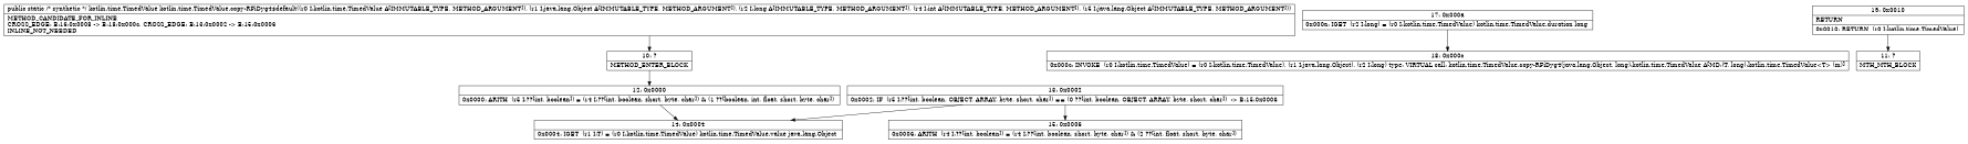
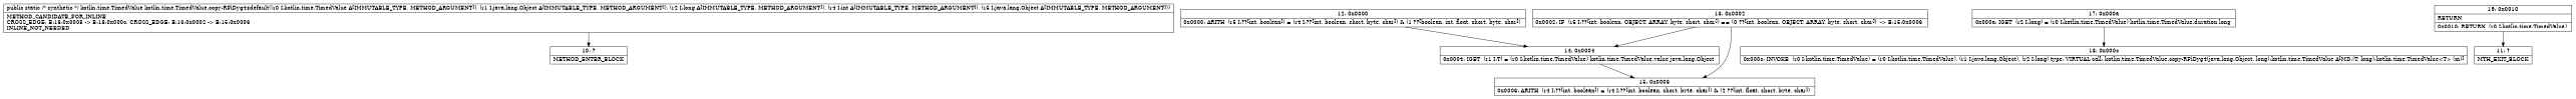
  digraph {
    node [shape=record]
    n1 [label="{10\:\ ?|METHOD_ENTER_BLOCK\l}"]
    n2 [label="{12\:\ 0x0000|0x0000: ARITH  (r5 I:??[int, boolean]) = (r4 I:??[int, boolean, short, byte, char]) & (1 ??[boolean, int, float, short, byte, char]) \l}"]
    n3 [label="{14\:\ 0x0004|0x0004: IGET  (r1 I:T) = (r0 I:kotlin.time.TimedValue) kotlin.time.TimedValue.value java.lang.Object \l}"]
    n4 [label="{13\:\ 0x0002|0x0002: IF  (r5 I:??[int, boolean, OBJECT, ARRAY, byte, short, char]) == (0 ??[int, boolean, OBJECT, ARRAY, byte, short, char])  \-\> B:15:0x0006 \l}"]
    n5 [label="{15\:\ 0x0006|0x0006: ARITH  (r4 I:??[int, boolean]) = (r4 I:??[int, boolean, short, byte, char]) & (2 ??[int, float, short, byte, char]) \l}"]
    n6 [label="{17\:\ 0x000a|0x000a: IGET  (r2 I:long) = (r0 I:kotlin.time.TimedValue) kotlin.time.TimedValue.duration long \l}"]
    n7 [label="{18\:\ 0x000c|0x000c: INVOKE  (r0 I:kotlin.time.TimedValue) = (r0 I:kotlin.time.TimedValue), (r1 I:java.lang.Object), (r2 I:long) type: VIRTUAL call: kotlin.time.TimedValue.copy\-RFiDyg4(java.lang.Object, long):kotlin.time.TimedValue A[MD:(T, long):kotlin.time.TimedValue\<T\> (m)]\l}"]
    n8 [label="{19\:\ 0x0010|RETURN\l|0x0010: RETURN  (r0 I:kotlin.time.TimedValue) \l}"]
-   n9 [label="{11\:\ ?|MTH_MTH_BLOCK\l}"]
+   n9 [label="{11\:\ ?|MTH_EXIT_BLOCK\l}"]
    n10 [label="{public static \/* synthetic *\/ kotlin.time.TimedValue kotlin.time.TimedValue.copy\-RFiDyg4$default((r0 I:kotlin.time.TimedValue A[IMMUTABLE_TYPE, METHOD_ARGUMENT]), (r1 I:java.lang.Object A[IMMUTABLE_TYPE, METHOD_ARGUMENT]), (r2 I:long A[IMMUTABLE_TYPE, METHOD_ARGUMENT]), (r4 I:int A[IMMUTABLE_TYPE, METHOD_ARGUMENT]), (r5 I:java.lang.Object A[IMMUTABLE_TYPE, METHOD_ARGUMENT]))  | METHOD_CANDIDATE_FOR_INLINE\lCROSS_EDGE: B:16:0x0008 \-\> B:18:0x000c, CROSS_EDGE: B:13:0x0002 \-\> B:15:0x0006\lINLINE_NOT_NEEDED\l}"]
-   n1 -> n2
    n2 -> n3
+   n3 -> n5
    n4 -> n3 [style=solid]
    n4 -> n5
    n6 -> n7
    n8 -> n9
    n10 -> n1
  }
